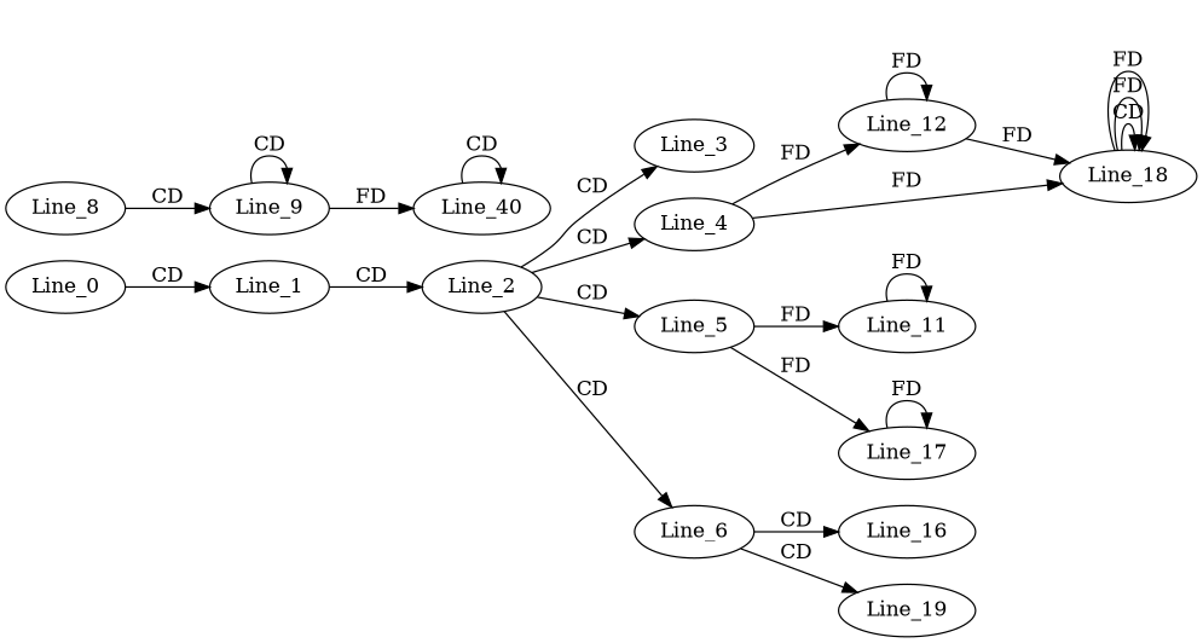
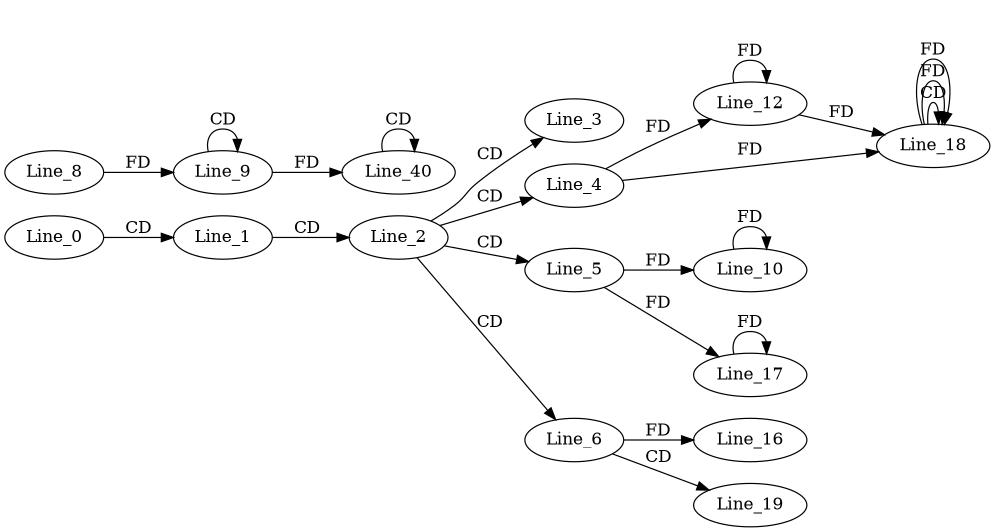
  digraph {
    fontname="DejaVu Serif"
    rankdir=LR
    node [fontname="DejaVu Serif"]
    edge [fontname="DejaVu Serif"]
    Line_0
    Line_1
    Line_2
    Line_3
    Line_4
    Line_5
    Line_6
    Line_12
    n9 [label=Line_18]
-   Line_11
+   Line_11 [label=Line_10]
    n11 [label=Line_17]
    Line_16
    Line_19
    Line_9
    n15 [label=Line_40]
    Line_8
    Line_0 -> Line_1 [label=CD]
    Line_1 -> Line_2 [label=CD]
    Line_2 -> Line_3 [label=CD]
    Line_2 -> Line_4 [label=CD]
    Line_2 -> Line_5 [label=CD]
    Line_2 -> Line_6 [label=CD]
    Line_4 -> Line_12 [label=FD]
    Line_4 -> n9 [label=FD]
    Line_5 -> Line_11 [label=FD]
    Line_5 -> n11 [label=FD]
-   Line_6 -> Line_16 [label=CD]
+   Line_6 -> Line_16 [label=FD]
    Line_6 -> Line_19 [label=CD]
    Line_12 -> Line_12 [label=FD]
    Line_12 -> n9 [label=FD]
    n9 -> n9 [label=CD]
    n9 -> n9 [label=FD]
    n9 -> n9 [label=FD]
    Line_11 -> Line_11 [label=FD]
    n11 -> n11 [label=FD]
    Line_9 -> Line_9 [label=CD]
    Line_9 -> n15 [label=FD]
    n15 -> n15 [label=CD]
-   Line_8 -> Line_9 [label=CD]
+   Line_8 -> Line_9 [label=FD]
  }
